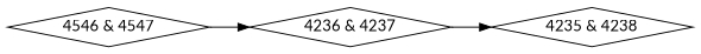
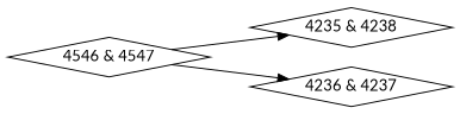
  digraph {
    fontname=Lato
    rankdir=LR
    node [fontname=Lato shape=diamond]
    edge [fontname=Lato]
    n1 [label="4235 & 4238"]
    n2 [label="4236 & 4237"]
    n3 [label="4546 & 4547"]
-   n2 -> n1
+   n3 -> n1
    n3 -> n2
  }
